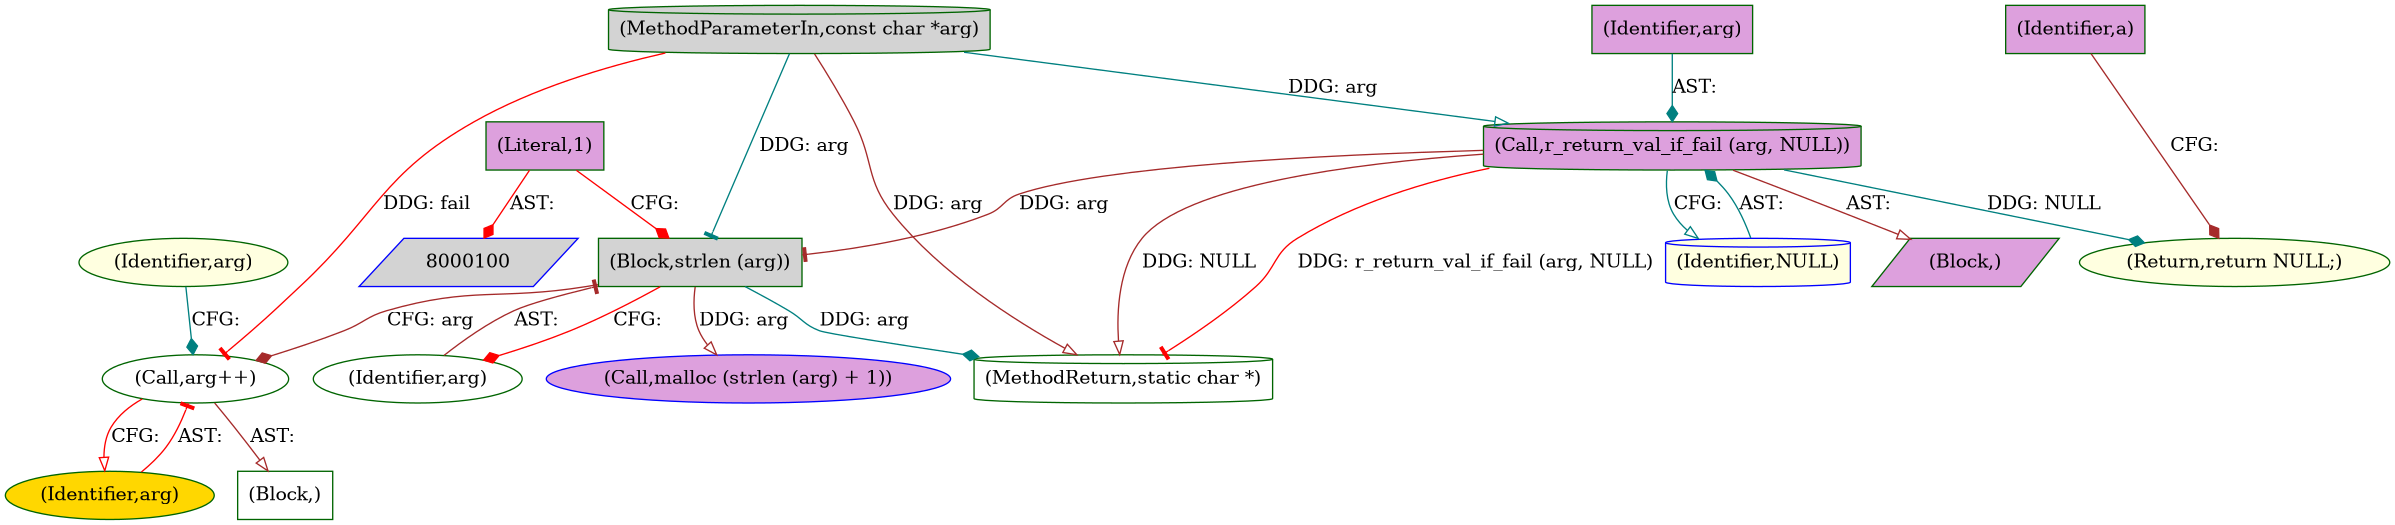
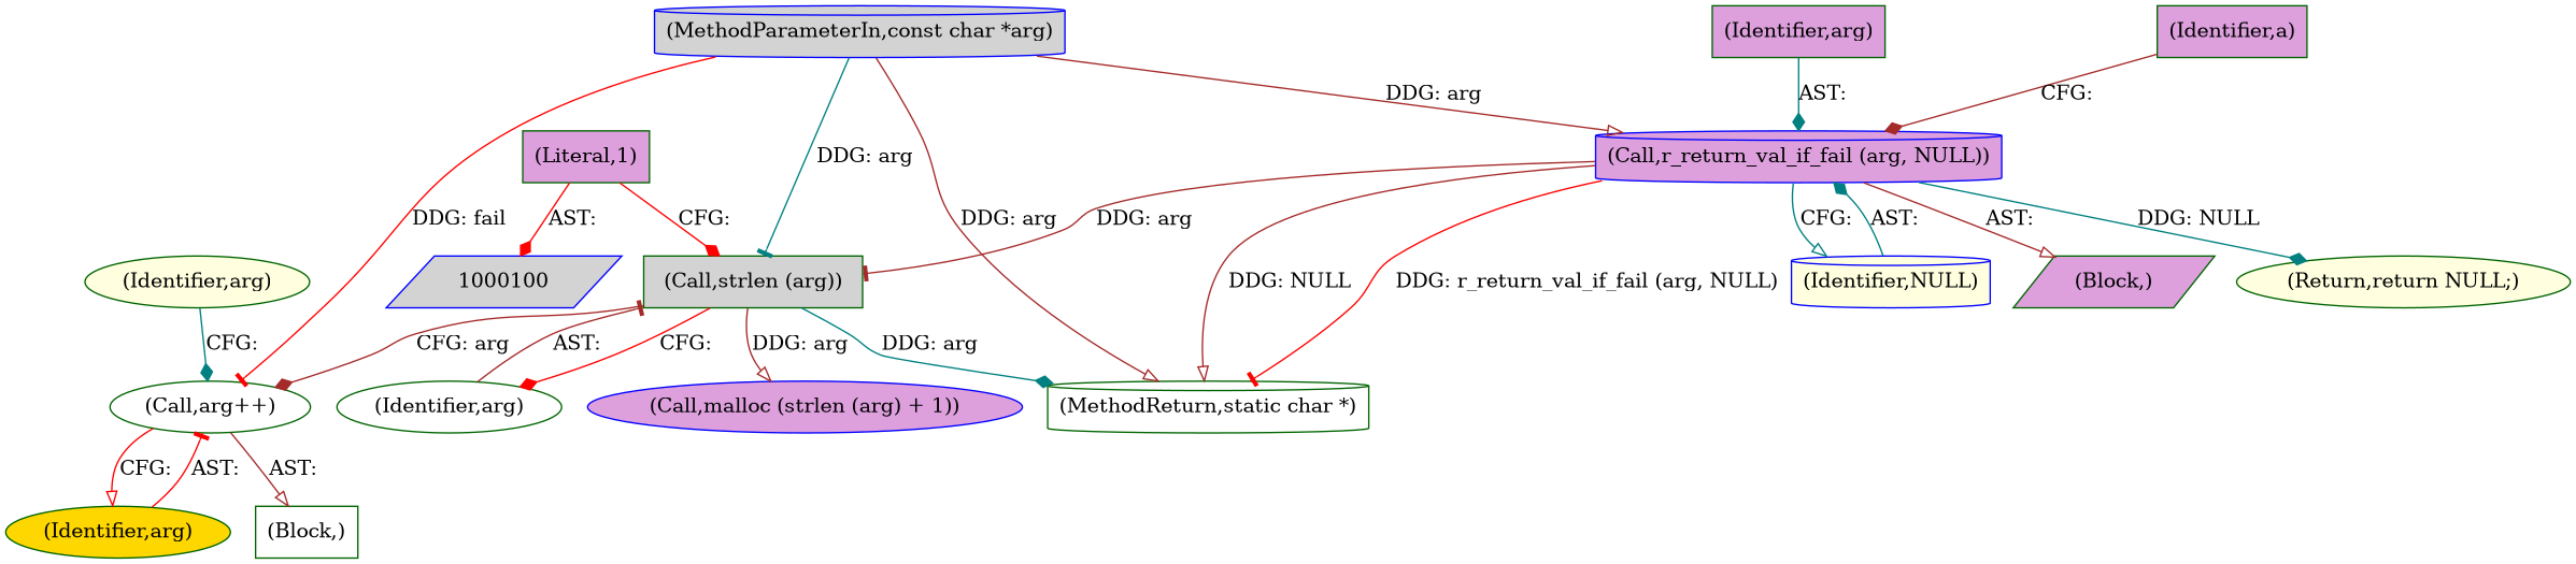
  digraph {
    node [color=darkgreen fillcolor=plum shape=ellipse style=filled]
    edge [arrowhead=diamond color=brown]
    n1 [fillcolor=white label="(Call,arg++)"]
    n2 [fillcolor=gold label="(Identifier,arg)"]
    n3 [fillcolor=white label="(Block,)" shape=box]
    n4 [fillcolor=white label="(MethodReturn,static char *)" shape=cylinder]
-   n5 [fillcolor=lightgrey label="(Block,strlen (arg))" shape=box]
+   n5 [fillcolor=lightgrey label="(Call,strlen (arg))" shape=box]
    n6 [color=blue label="(Call,malloc (strlen (arg) + 1))"]
    n7 [fillcolor=white label="(Identifier,arg)"]
-   n8 [label="(Call,r_return_val_if_fail (arg, NULL))" shape=cylinder]
+   n8 [color=blue label="(Call,r_return_val_if_fail (arg, NULL))" shape=cylinder]
    n9 [label="(Block,)" shape=parallelogram]
    n10 [color=blue fillcolor=lightyellow label="(Identifier,NULL)" shape=cylinder]
    n11 [fillcolor=lightyellow label="(Return,return NULL;)"]
-   n12 [fillcolor=lightgrey label="(MethodParameterIn,const char *arg)" shape=cylinder]
-   1000100 [color=blue fillcolor=lightgrey shape=parallelogram label=8000100]
+   n12 [color=blue fillcolor=lightgrey label="(MethodParameterIn,const char *arg)" shape=cylinder]
+   1000100 [color=blue fillcolor=lightgrey shape=parallelogram]
    n14 [label="(Literal,1)" shape=box]
    n15 [label="(Identifier,arg)" shape=box]
    n16 [label="(Identifier,a)" shape=box]
    n17 [fillcolor=lightyellow label="(Identifier,arg)"]
    n1 -> n2 [arrowhead=onormal color=red label="CFG: "]
    n1 -> n3 [arrowhead=onormal label="AST: "]
    n2 -> n1 [arrowhead=tee color=red label="AST: "]
    n5 -> n1 [label="CFG: arg"]
    n5 -> n4 [color=teal label="DDG: arg"]
    n5 -> n6 [arrowhead=onormal label="DDG: arg"]
    n5 -> n7 [color=red label="CFG: "]
    n7 -> n5 [arrowhead=tee label="AST: "]
    n8 -> n4 [arrowhead=onormal label="DDG: NULL"]
    n8 -> n4 [arrowhead=tee color=red label="DDG: r_return_val_if_fail (arg, NULL)"]
    n8 -> n5 [arrowhead=tee label="DDG: arg"]
    n8 -> n9 [arrowhead=onormal label="AST: "]
    n8 -> n10 [arrowhead=onormal color=teal label="CFG: "]
    n8 -> n11 [color=teal label="DDG: NULL"]
    n10 -> n8 [color=teal label="AST: "]
    n12 -> n1 [arrowhead=tee color=red label="DDG: fail"]
    n12 -> n4 [arrowhead=onormal label="DDG: arg"]
    n12 -> n5 [arrowhead=tee color=teal label="DDG: arg"]
-   n12 -> n8 [arrowhead=onormal color=teal label="DDG: arg"]
+   n12 -> n8 [arrowhead=onormal label="DDG: arg"]
    n14 -> n5 [color=red label="CFG: "]
    n14 -> 1000100 [color=red label="AST: "]
    n15 -> n8 [color=teal label="AST: "]
-   n16 -> n11 [label="CFG: "]
+   n16 -> n8 [label="CFG: "]
    n17 -> n1 [color=teal label="CFG: "]
  }
